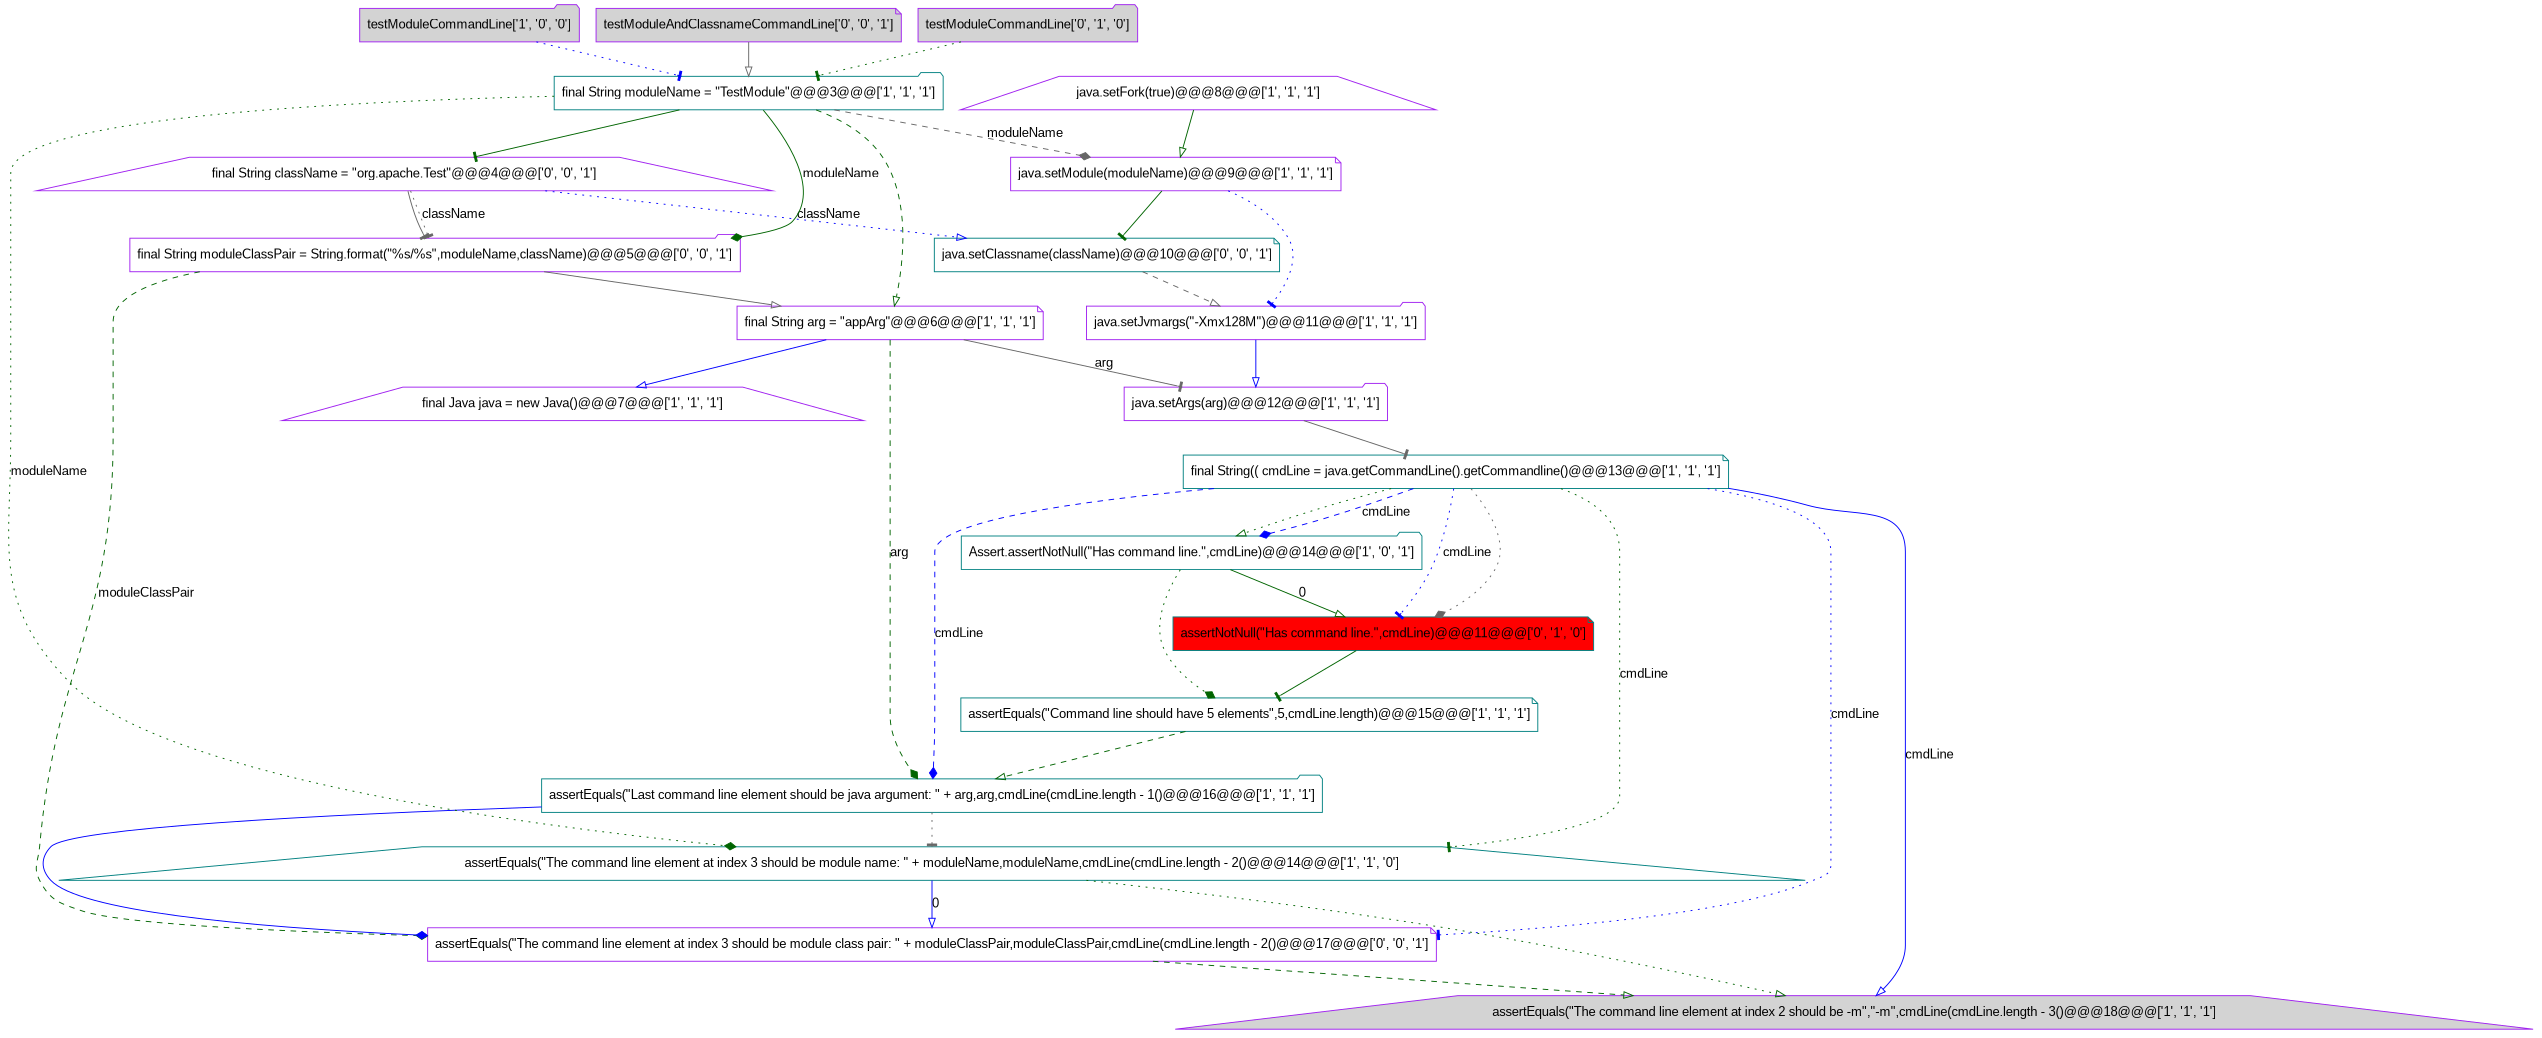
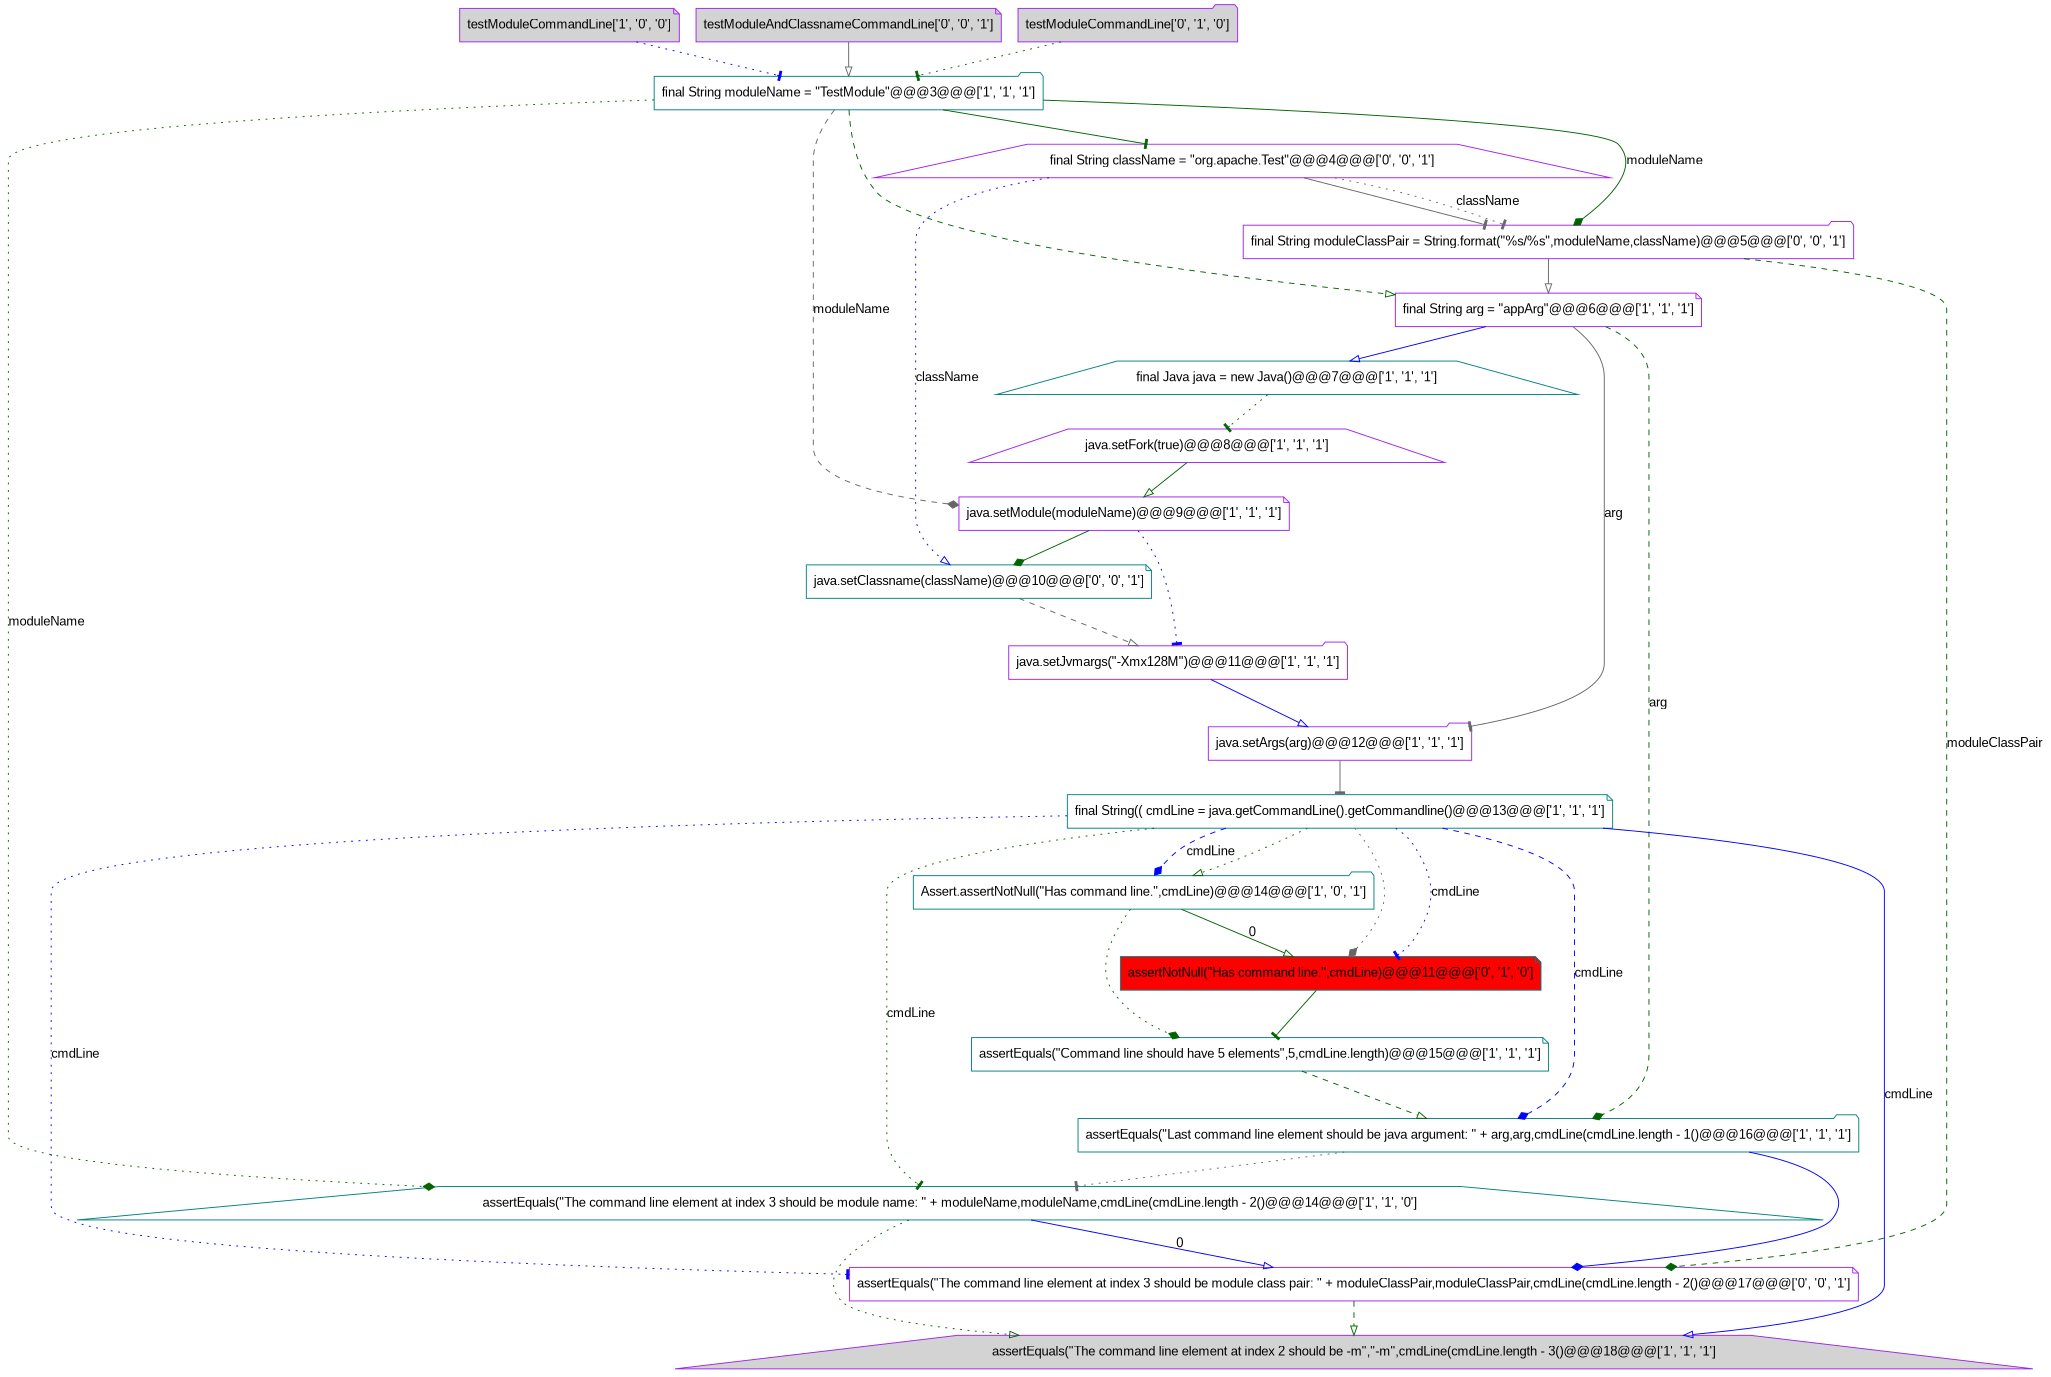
  digraph {
    fontname="Liberation Sans"
    node [color=purple fillcolor=white fontname="Liberation Sans" shape=note style=filled]
    edge [arrowhead=onormal color=darkgreen fontname="Liberation Sans" style=solid]
    n1 [label="final String moduleClassPair = String.format(\"%s/%s\",moduleName,className)@@@5@@@['0', '0', '1']" shape=folder]
    n2 [label="final String arg = \"appArg\"@@@6@@@['1', '1', '1']"]
    n3 [label="assertEquals(\"The command line element at index 3 should be module class pair: \" + moduleClassPair,moduleClassPair,cmdLine(cmdLine.length - 2()@@@17@@@['0', '0', '1']"]
    n4 [label="java.setArgs(arg)@@@12@@@['1', '1', '1']" shape=folder]
-   n5 [label="final Java java = new Java()@@@7@@@['1', '1', '1']" shape=trapezium]
+   n5 [color=teal label="final Java java = new Java()@@@7@@@['1', '1', '1']" shape=trapezium]
    n6 [color=teal label="assertEquals(\"Last command line element should be java argument: \" + arg,arg,cmdLine(cmdLine.length - 1()@@@16@@@['1', '1', '1']" shape=folder]
    n7 [fillcolor=lightgray label="assertEquals(\"The command line element at index 2 should be -m\",\"-m\",cmdLine(cmdLine.length - 3()@@@18@@@['1', '1', '1']" shape=trapezium]
    n8 [color=teal label="final String(( cmdLine = java.getCommandLine().getCommandline()@@@13@@@['1', '1', '1']"]
    n9 [color=teal label="assertEquals(\"The command line element at index 3 should be module name: \" + moduleName,moduleName,cmdLine(cmdLine.length - 2()@@@14@@@['1', '1', '0']" shape=trapezium]
    n10 [color=teal fillcolor=red label="assertNotNull(\"Has command line.\",cmdLine)@@@11@@@['0', '1', '0']"]
    n11 [color=teal label="Assert.assertNotNull(\"Has command line.\",cmdLine)@@@14@@@['1', '0', '1']" shape=folder]
    n12 [label="java.setFork(true)@@@8@@@['1', '1', '1']" shape=trapezium]
    n13 [label="final String className = \"org.apache.Test\"@@@4@@@['0', '0', '1']" shape=trapezium]
    n14 [color=teal label="java.setClassname(className)@@@10@@@['0', '0', '1']"]
    n15 [label="java.setJvmargs(\"-Xmx128M\")@@@11@@@['1', '1', '1']" shape=folder]
    n16 [color=teal label="final String moduleName = \"TestModule\"@@@3@@@['1', '1', '1']" shape=folder]
    n17 [label="java.setModule(moduleName)@@@9@@@['1', '1', '1']"]
-   n18 [fillcolor=lightgray label="testModuleCommandLine['1', '0', '0']" shape=folder]
+   n18 [fillcolor=lightgray label="testModuleCommandLine['1', '0', '0']"]
    n19 [fillcolor=lightgray label="testModuleAndClassnameCommandLine['0', '0', '1']"]
    n20 [color=teal label="assertEquals(\"Command line should have 5 elements\",5,cmdLine.length)@@@15@@@['1', '1', '1']"]
    n21 [fillcolor=lightgray label="testModuleCommandLine['0', '1', '0']" shape=folder]
    n1 -> n2 [color=gray40]
    n1 -> n3 [arrowhead=diamond label=moduleClassPair style=dashed]
    n2 -> n4 [arrowhead=tee color=gray40 label=arg]
    n2 -> n5 [color=blue]
    n2 -> n6 [arrowhead=diamond label=arg style=dashed]
    n3 -> n7 [style=dashed]
    n4 -> n8 [arrowhead=tee color=gray40]
+   n5 -> n12 [arrowhead=tee style=dotted]
    n6 -> n3 [arrowhead=diamond color=blue]
    n6 -> n9 [arrowhead=tee color=gray40 style=dotted]
    n8 -> n3 [arrowhead=tee color=blue label=cmdLine style=dotted]
    n8 -> n6 [arrowhead=diamond color=blue label=cmdLine style=dashed]
    n8 -> n7 [color=blue label=cmdLine]
    n8 -> n9 [arrowhead=tee label=cmdLine style=dotted]
    n8 -> n10 [arrowhead=tee color=blue label=cmdLine style=dotted]
    n8 -> n10 [arrowhead=diamond color=gray40 style=dotted]
    n8 -> n11 [style=dotted]
    n8 -> n11 [arrowhead=diamond color=blue label=cmdLine style=dashed]
    n9 -> n3 [color=blue label=0]
    n9 -> n7 [style=dotted]
    n10 -> n20 [arrowhead=tee]
    n11 -> n10 [label=0]
    n11 -> n20 [arrowhead=diamond style=dotted]
    n12 -> n17
    n13 -> n1 [arrowhead=tee color=gray40]
    n13 -> n1 [arrowhead=tee color=gray40 label=className style=dotted]
    n13 -> n14 [color=blue label=className style=dotted]
    n14 -> n15 [color=gray40 style=dashed]
    n15 -> n4 [color=blue]
    n16 -> n1 [arrowhead=diamond label=moduleName]
    n16 -> n2 [style=dashed]
    n16 -> n9 [arrowhead=diamond label=moduleName style=dotted]
    n16 -> n13 [arrowhead=tee]
    n16 -> n17 [arrowhead=diamond color=gray40 label=moduleName style=dashed]
-   n17 -> n14 [arrowhead=tee]
+   n17 -> n14 [arrowhead=diamond]
    n17 -> n15 [arrowhead=tee color=blue style=dotted]
    n18 -> n16 [arrowhead=tee color=blue style=dotted]
    n19 -> n16 [color=gray40]
    n20 -> n6 [style=dashed]
    n21 -> n16 [arrowhead=tee style=dotted]
  }
